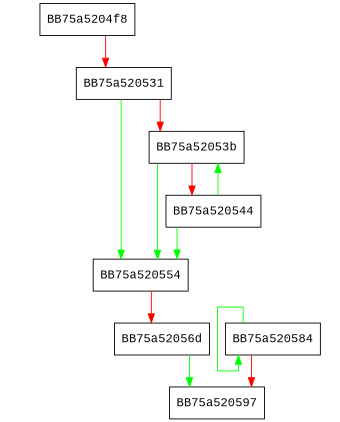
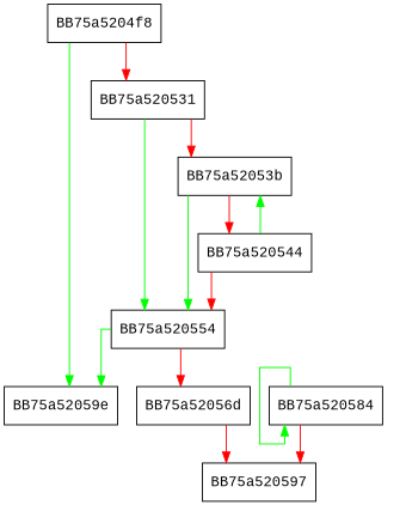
  digraph {
    fontname="Liberation Mono"
    splines=ortho
    node [fontname="Liberation Mono" shape=box]
    edge [color=green fontname="Liberation Mono"]
    BB75a5204f8
+   BB75a52059e
    BB75a520531
    BB75a520554
    BB75a52053b
    BB75a52056d
    BB75a520544
    BB75a520597
    BB75a520584
+   BB75a5204f8 -> BB75a52059e
    BB75a5204f8 -> BB75a520531 [color=red]
    BB75a520531 -> BB75a520554
    BB75a520531 -> BB75a52053b [color=red]
+   BB75a520554 -> BB75a52059e
    BB75a520554 -> BB75a52056d [color=red]
    BB75a52053b -> BB75a520554
    BB75a52053b -> BB75a520544 [color=red]
-   BB75a52056d -> BB75a520597
-   BB75a520544 -> BB75a520554
+   BB75a52056d -> BB75a520597 [color=red]
+   BB75a520544 -> BB75a520554 [color=red]
    BB75a520544 -> BB75a52053b
    BB75a520584 -> BB75a520597 [color=red]
    BB75a520584 -> BB75a520584
  }
